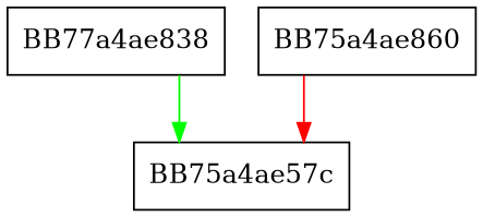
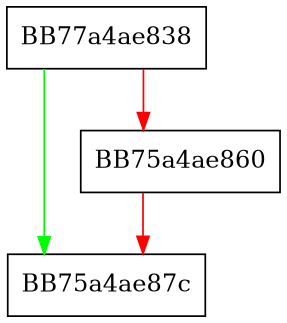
  digraph {
    splines=ortho
    node [shape=box]
    edge [color=red]
    n1 [label=BB77a4ae838]
-   BB75a4ae87c [label=BB75a4ae57c]
+   BB75a4ae87c
    BB75a4ae860
    n1 -> BB75a4ae87c [color=green]
+   n1 -> BB75a4ae860
    BB75a4ae860 -> BB75a4ae87c
  }
